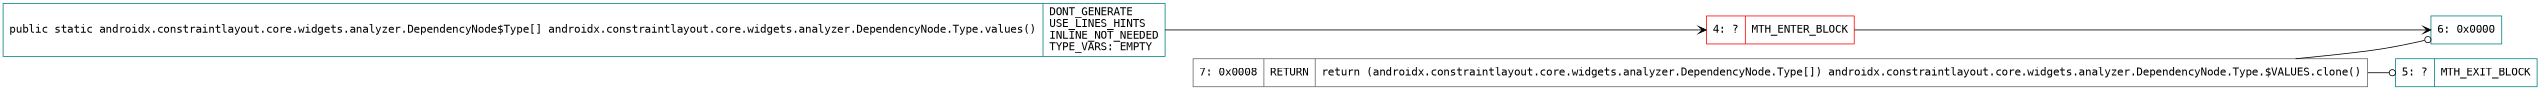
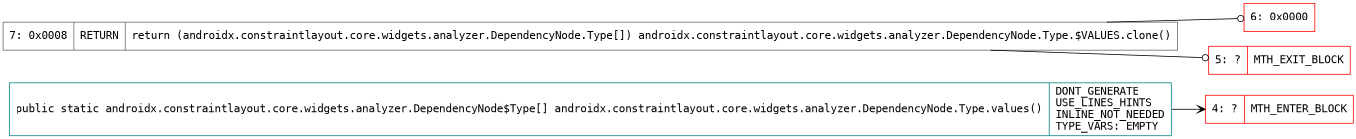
  digraph {
    fontname="DejaVu Sans Mono"
    rankdir=LR
    node [color=red fontname="DejaVu Sans Mono" shape=record]
    edge [arrowhead=vee fontname="DejaVu Sans Mono"]
    n1 [label="{4\:\ ?|MTH_ENTER_BLOCK\l}"]
-   n2 [color=teal label="{6\:\ 0x0000}"]
+   n2 [label="{6\:\ 0x0000}"]
    n3 [color=gray40 label="{7\:\ 0x0008|RETURN\l|return (androidx.constraintlayout.core.widgets.analyzer.DependencyNode.Type[]) androidx.constraintlayout.core.widgets.analyzer.DependencyNode.Type.$VALUES.clone()\l}"]
-   n4 [color=teal label="{5\:\ ?|MTH_EXIT_BLOCK\l}"]
+   n4 [label="{5\:\ ?|MTH_EXIT_BLOCK\l}"]
    n5 [color=teal label="{public static androidx.constraintlayout.core.widgets.analyzer.DependencyNode$Type[] androidx.constraintlayout.core.widgets.analyzer.DependencyNode.Type.values()  | DONT_GENERATE\lUSE_LINES_HINTS\lINLINE_NOT_NEEDED\lTYPE_VARS: EMPTY\l}"]
-   n1 -> n2
    n3 -> n2 [arrowhead=odot]
    n3 -> n4 [arrowhead=odot]
    n5 -> n1
  }
